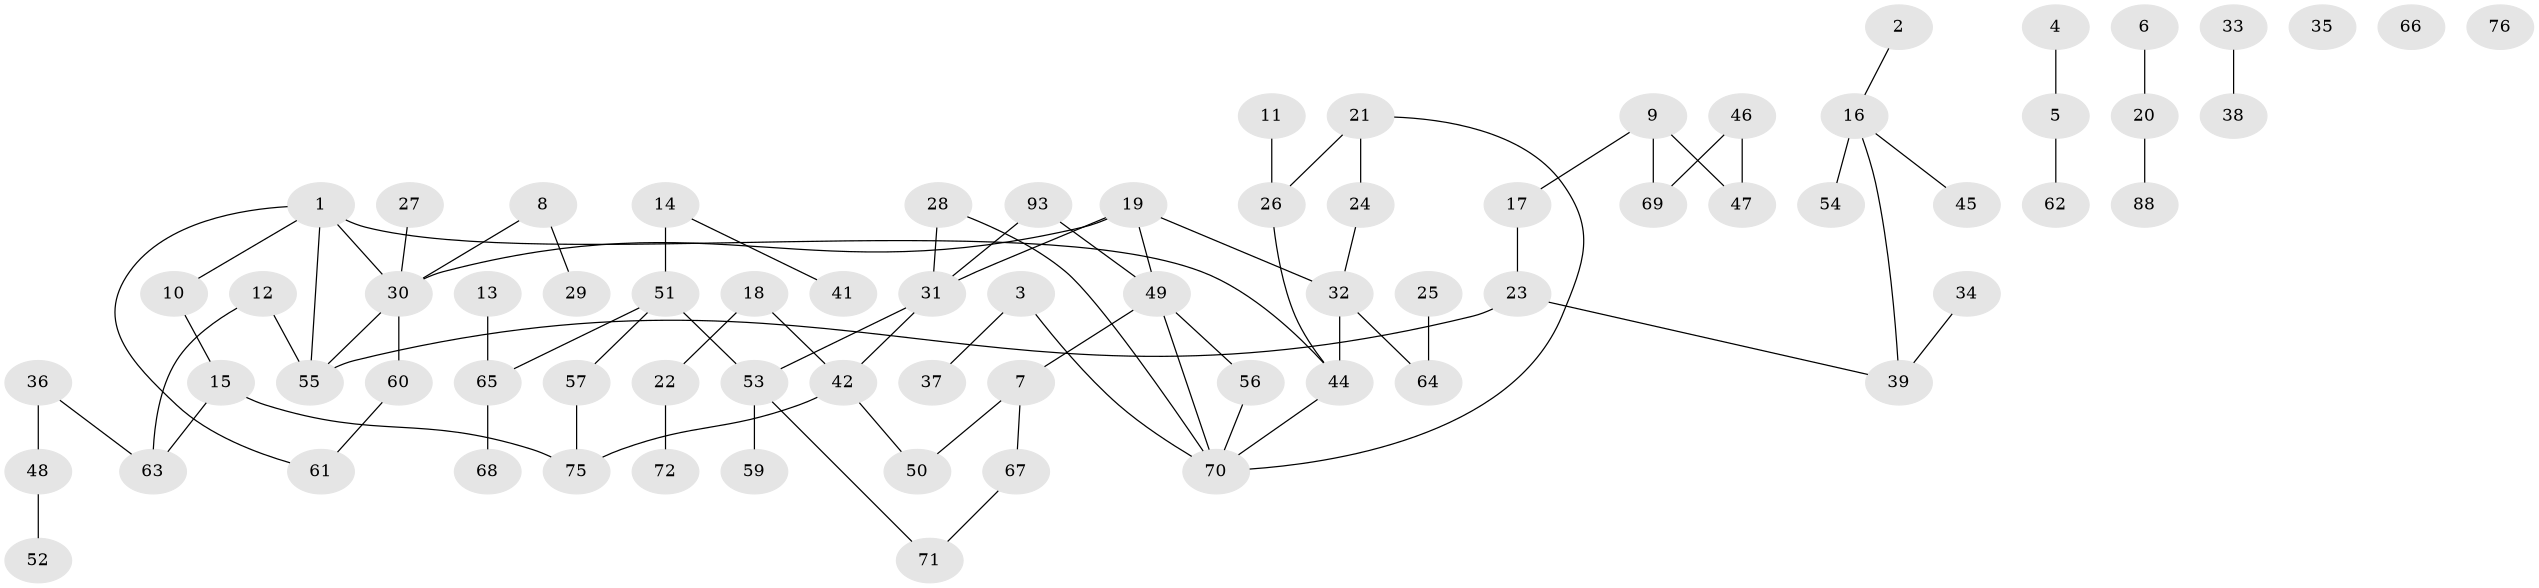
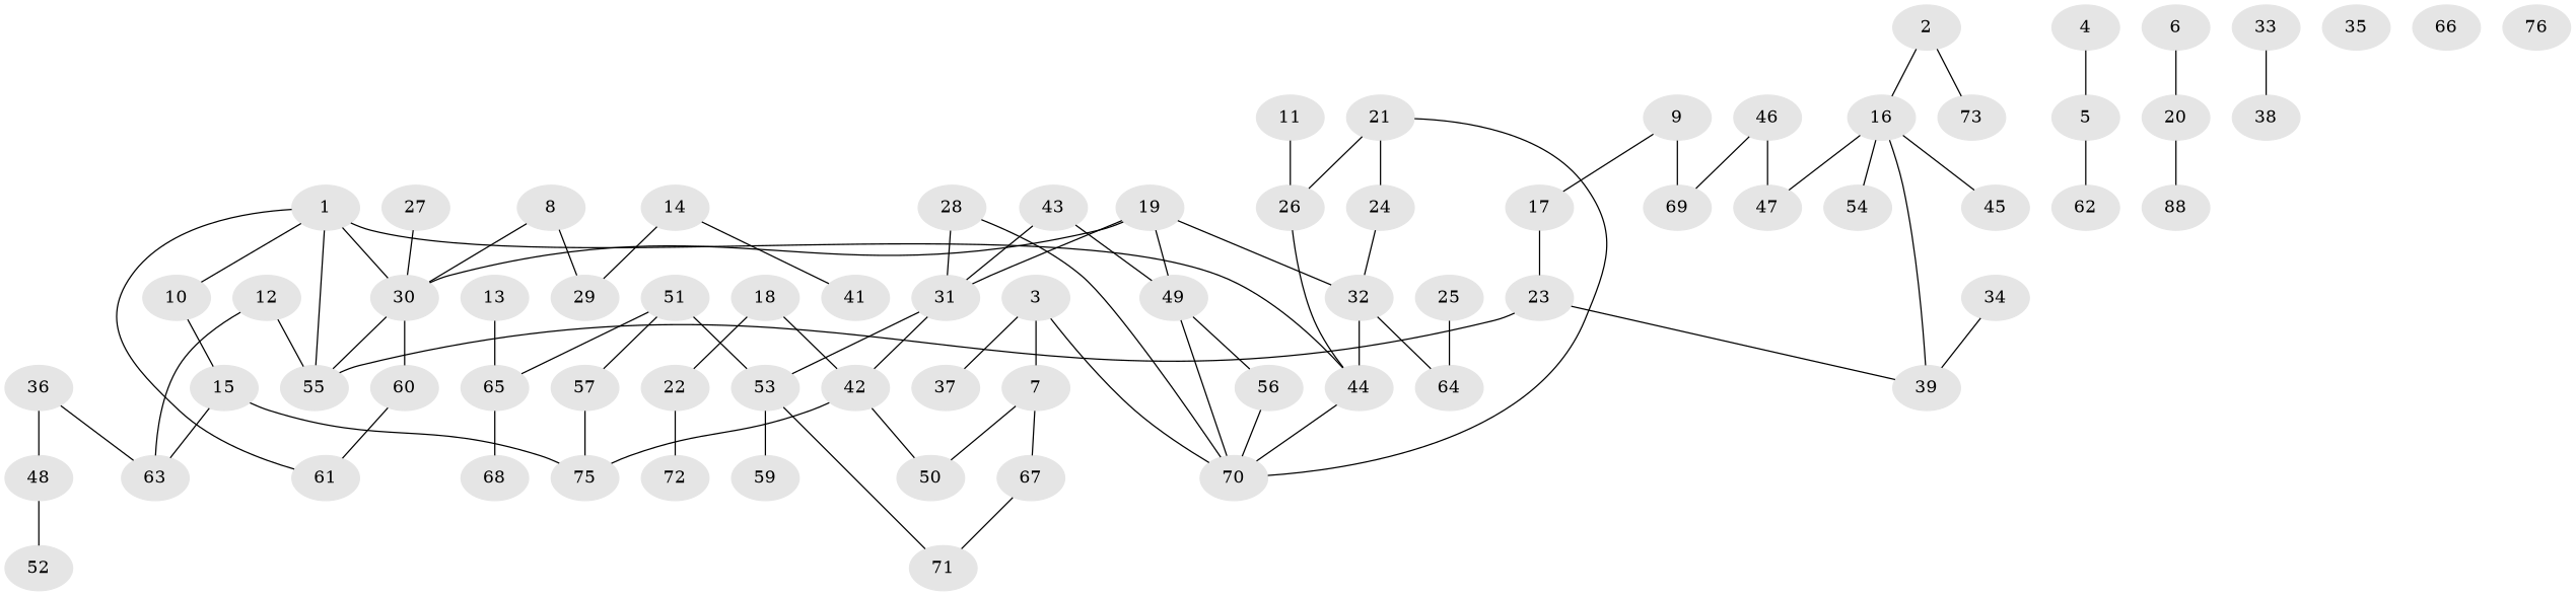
  graph {
    node [color=gray90 style=filled]
    1
    10
    30
    44
    55
    61
    15
    60
    70
    2
    16
+   73
    39
    45
    54
    3
    7
    37
    50
    67
    4
    5
    62
    6
    20
    n26 [label=88]
    71
    8
    29
    9
    17
    47
    69
    13
    65
    23
    63
    75
    11
    26
    12
    68
    14
    41
    18
    22
    42
    72
    19
    31
    32
    49
    53
    64
    56
    21
    24
    25
    27
    28
    59
    33
    38
    34
    35
    36
    48
    52
-   43 [label=93]
+   43
    46
    51
    57
    66
    n74 [label=76]
    1 -- 10
    1 -- 30
    1 -- 44
    1 -- 55
    1 -- 61
    10 -- 15
    30 -- 55
    30 -- 60
    44 -- 70
    15 -- 63
    15 -- 75
    60 -- 61
    2 -- 16
+   2 -- 73
    16 -- 39
    16 -- 45
    16 -- 54
    3 -- 70
-   49 -- 7
+   3 -- 7
    3 -- 37
    7 -- 50
    7 -- 67
    67 -- 71
    4 -- 5
    5 -- 62
    6 -- 20
    20 -- n26
    8 -- 30
    8 -- 29
    9 -- 17
-   9 -- 47
+   16 -- 47
    9 -- 69
    17 -- 23
    13 -- 65
    65 -- 68
    23 -- 55
    23 -- 39
    11 -- 26
    26 -- 44
    12 -- 55
    12 -- 63
-   14 -- 51
+   14 -- 29
    14 -- 41
    18 -- 22
    18 -- 42
    22 -- 72
    42 -- 50
    42 -- 75
    19 -- 30
    19 -- 31
    19 -- 32
    19 -- 49
    31 -- 42
    31 -- 53
    32 -- 44
    32 -- 64
    49 -- 70
    49 -- 56
    53 -- 71
    53 -- 59
    56 -- 70
    21 -- 70
    21 -- 26
    21 -- 24
    24 -- 32
    25 -- 64
    27 -- 30
    28 -- 70
    28 -- 31
    33 -- 38
    34 -- 39
    36 -- 63
    36 -- 48
    48 -- 52
    43 -- 31
    43 -- 49
    46 -- 47
    46 -- 69
    51 -- 65
    51 -- 53
    51 -- 57
    57 -- 75
  }
